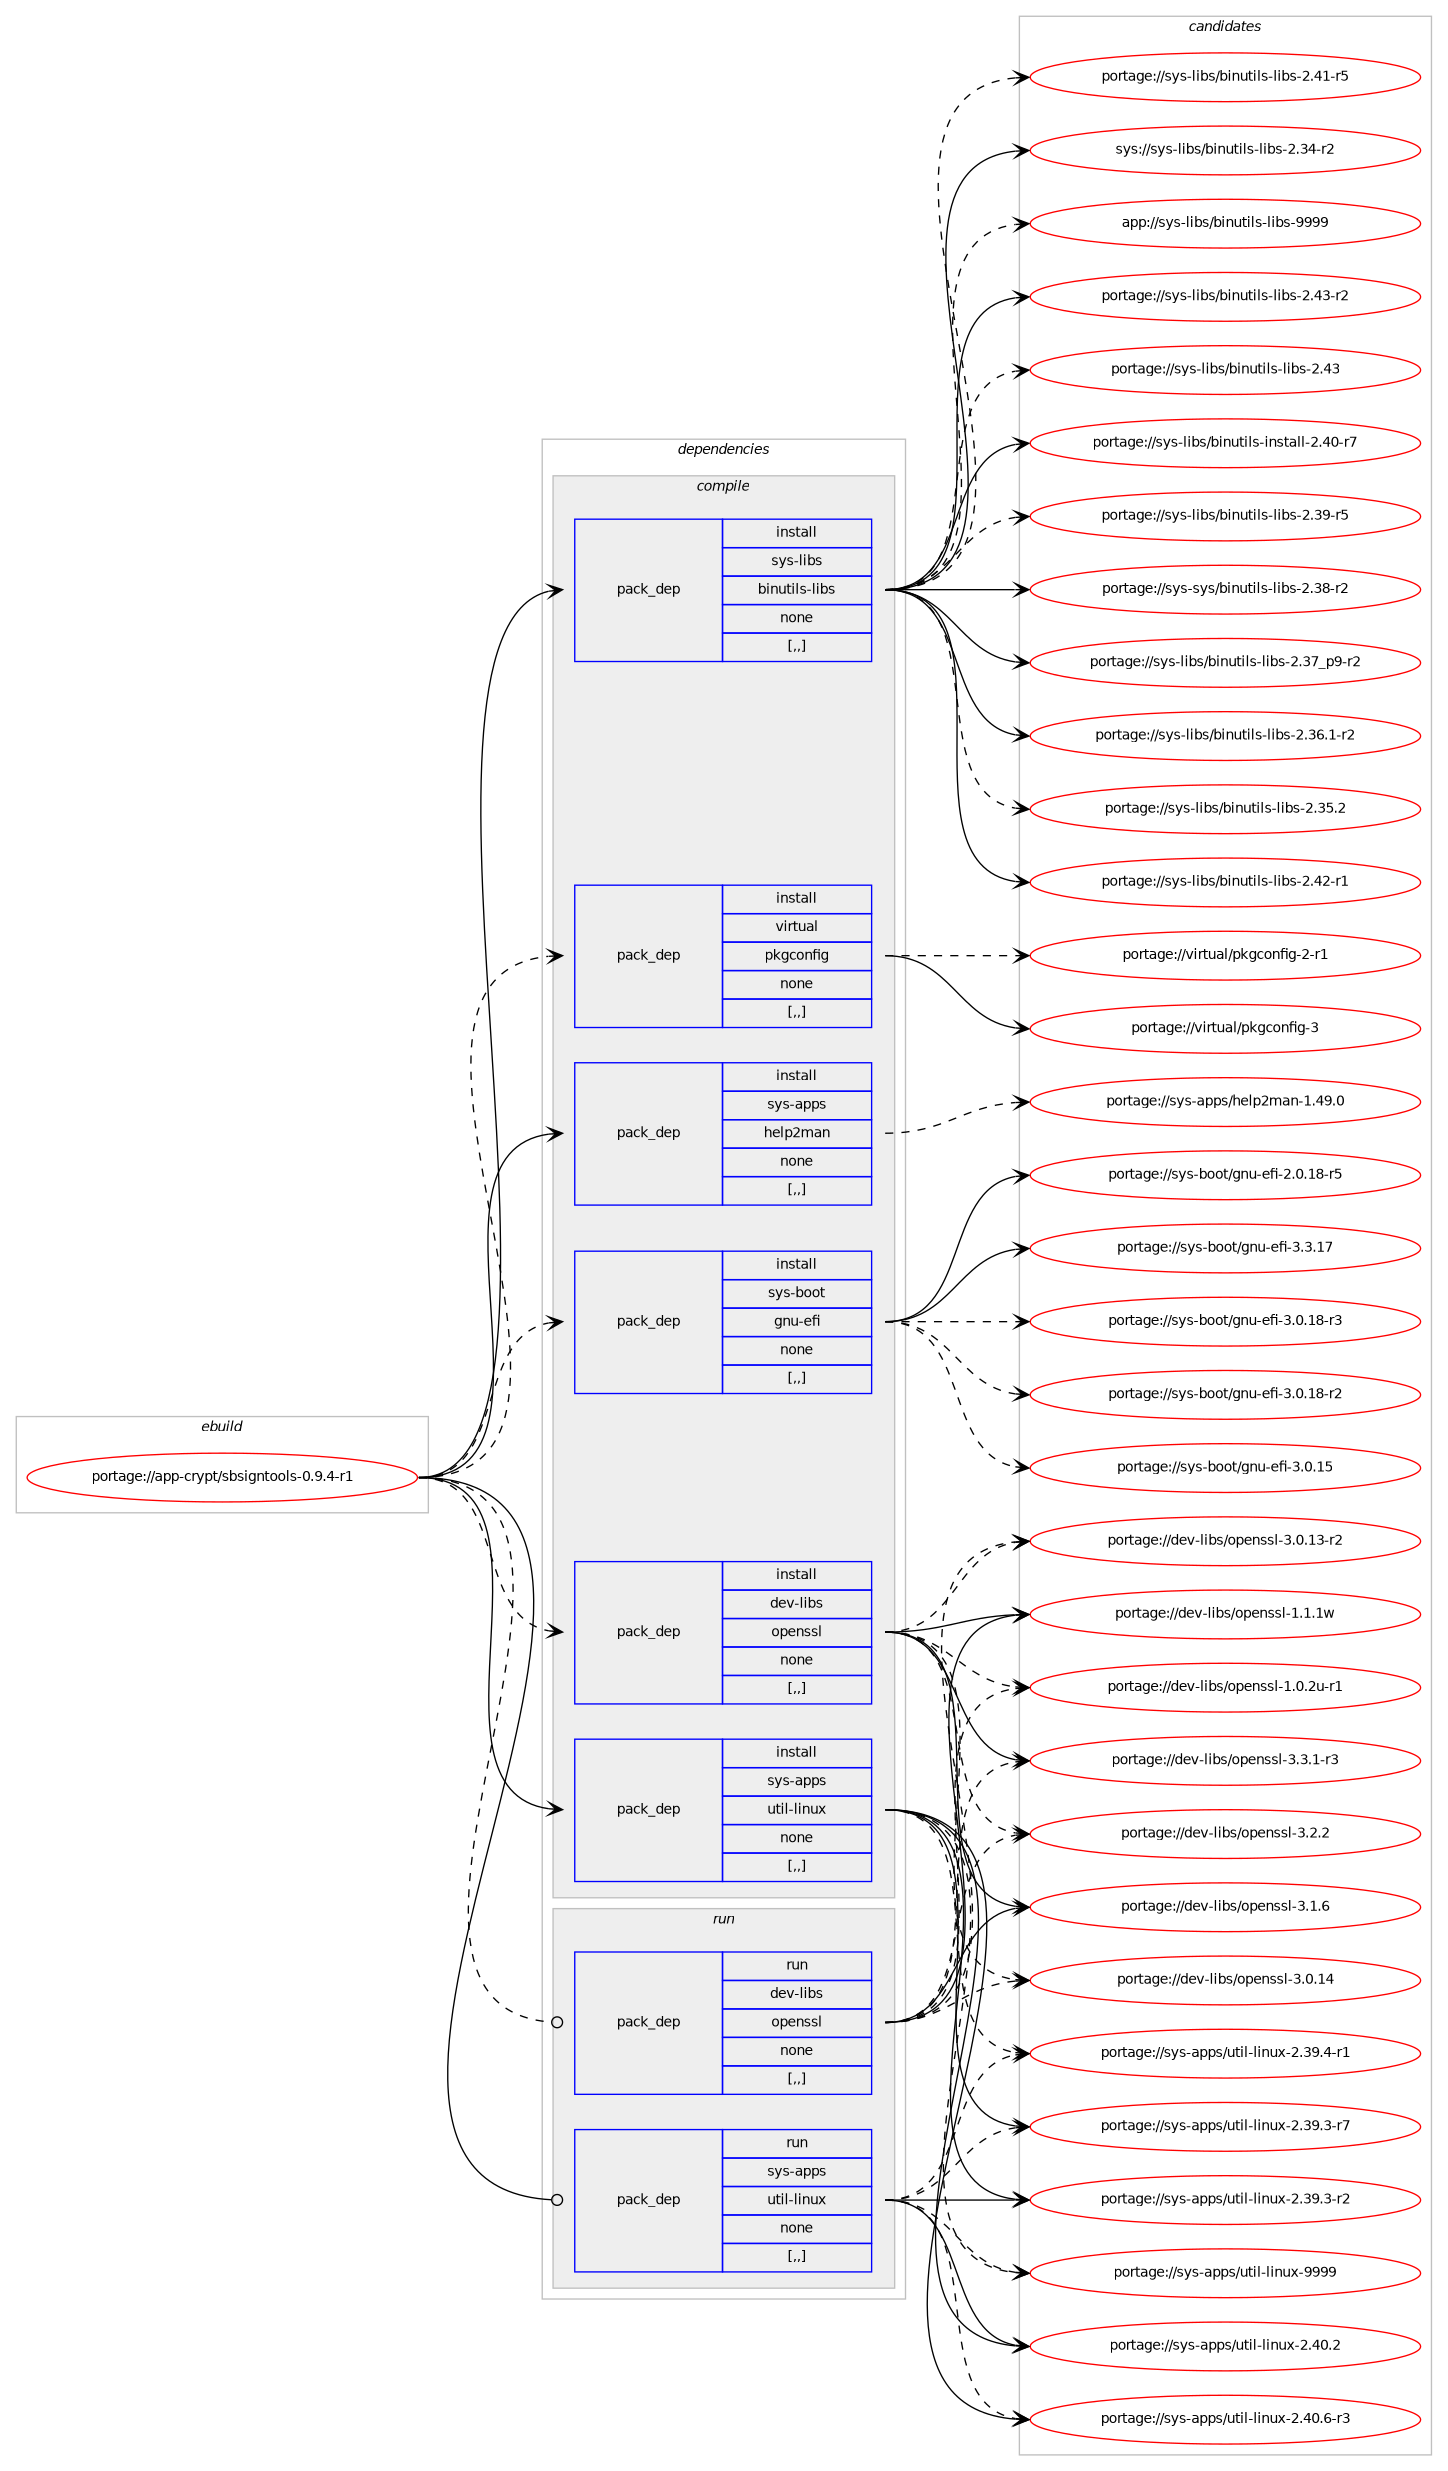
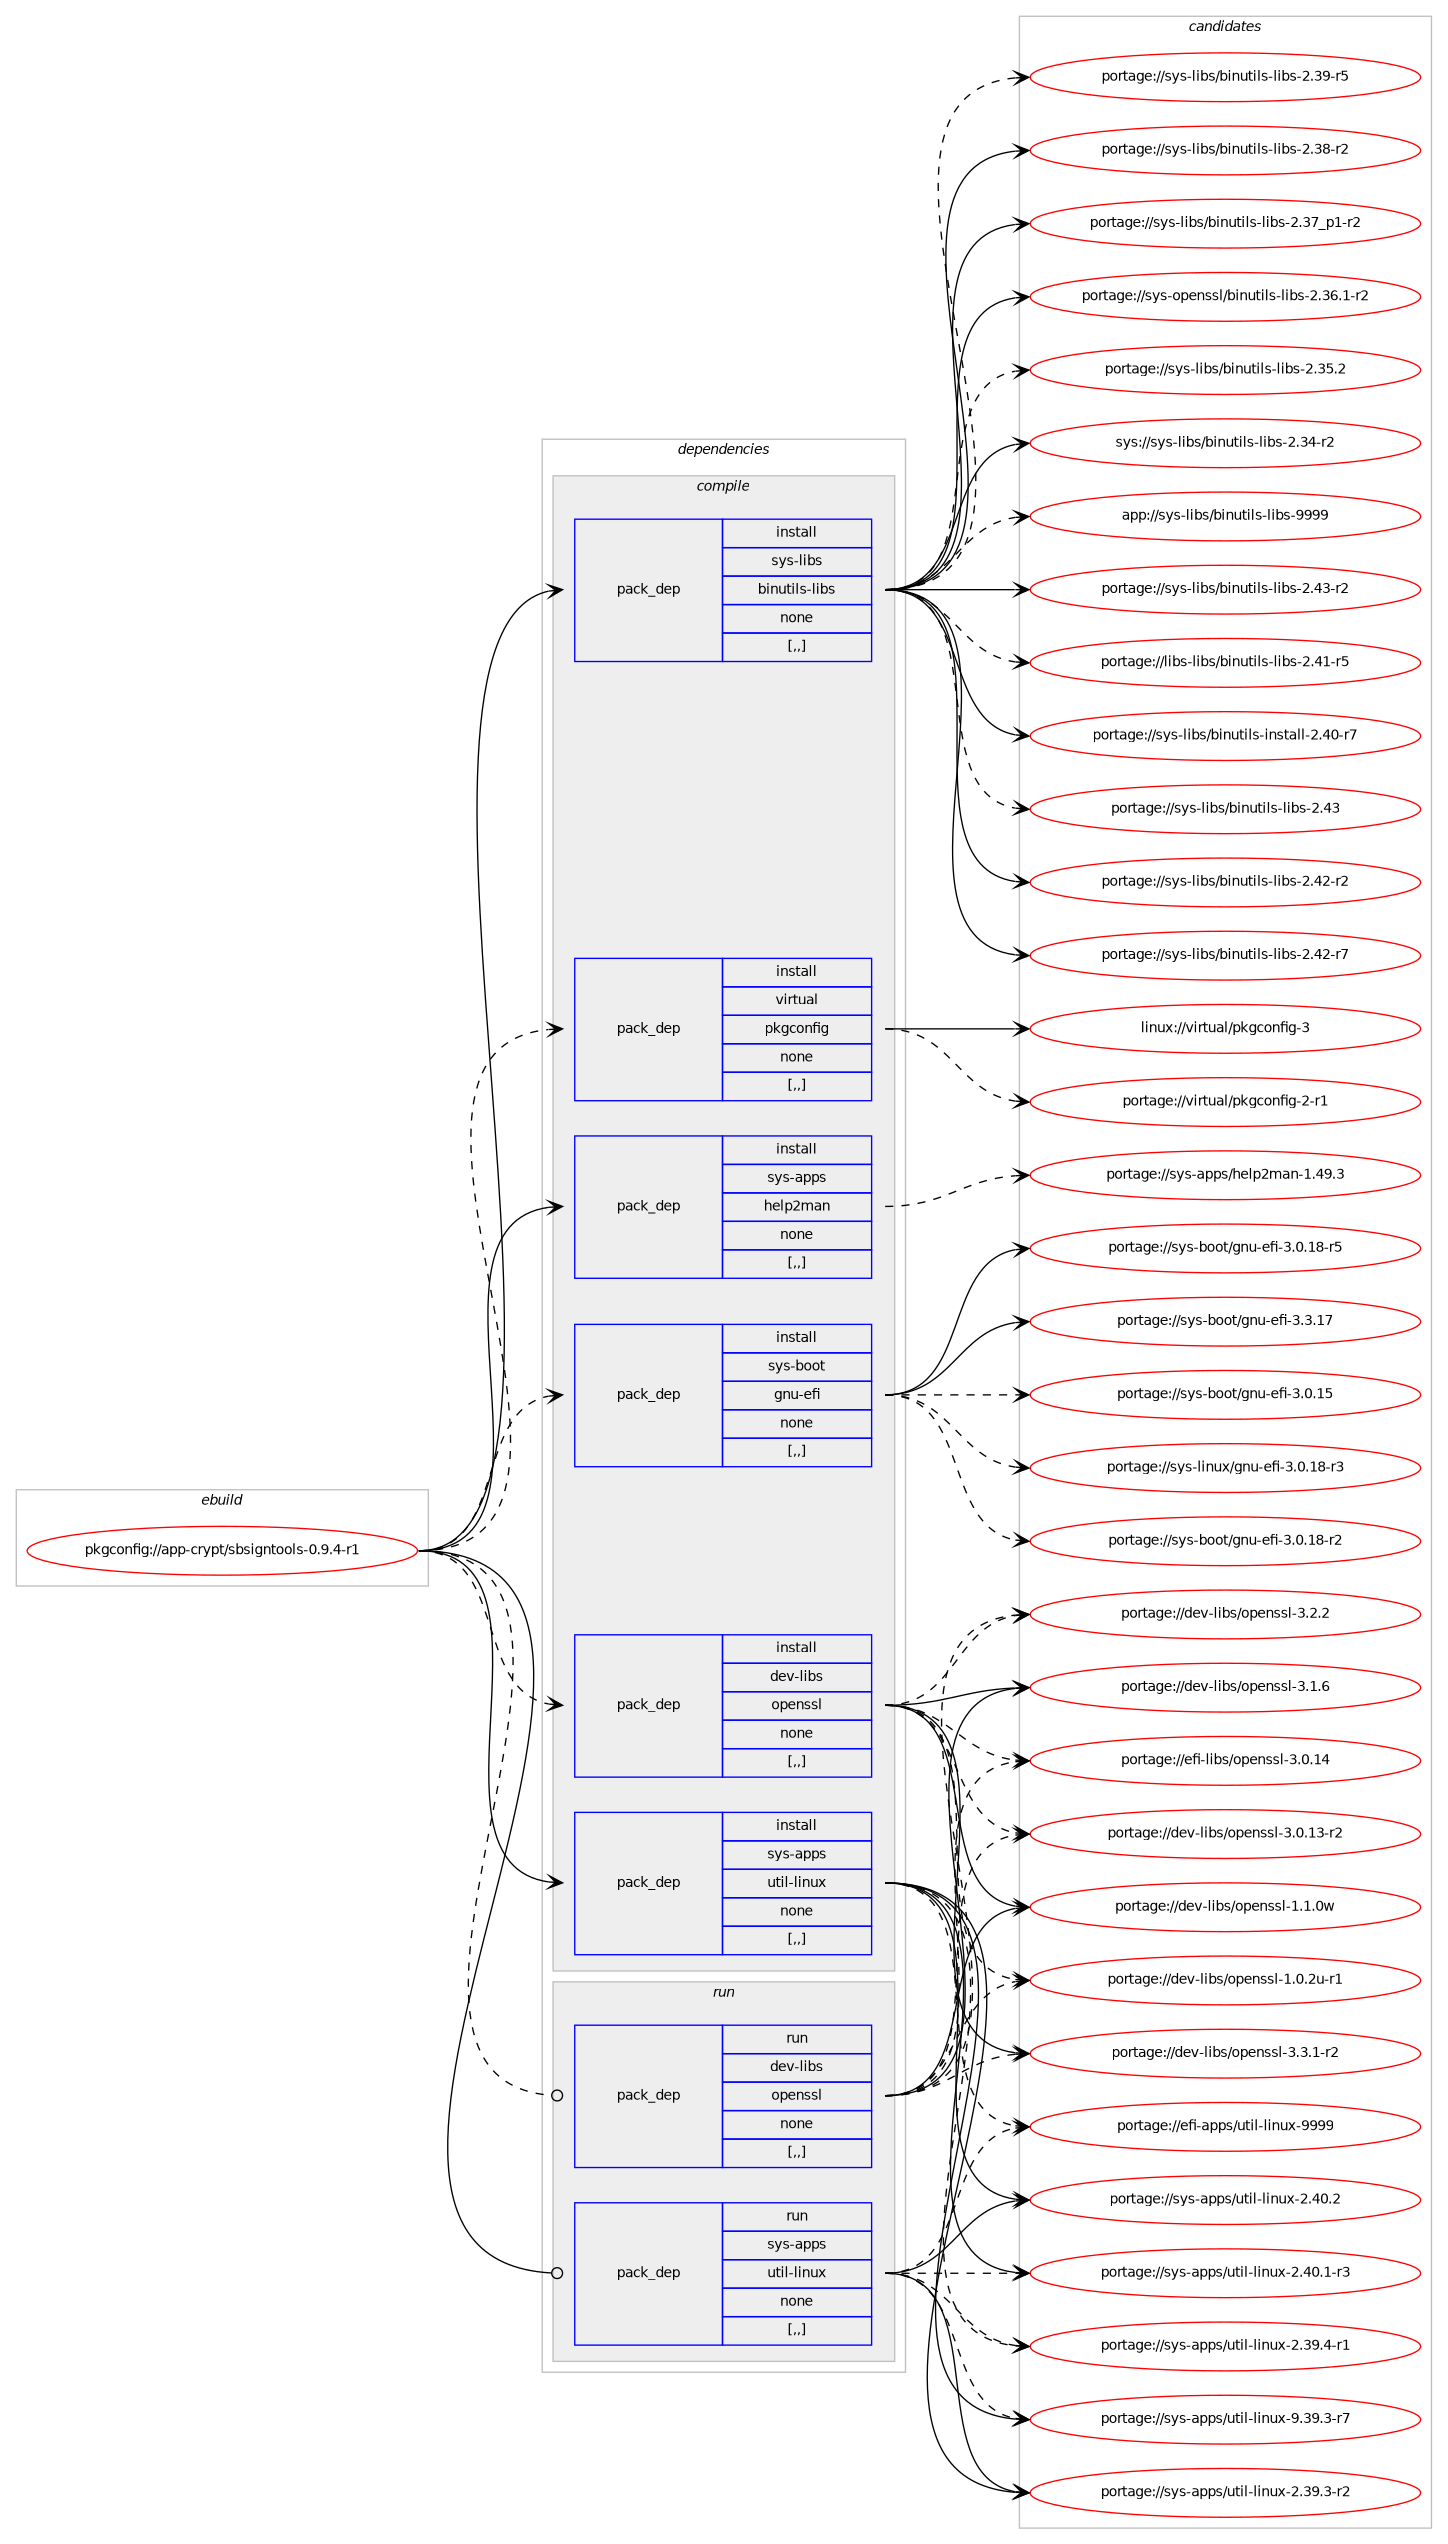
  digraph {
    compound=true
    concentrate=true
    fontname=Helvetica
    fontsize=10
    newrank=true
    rankdir=LR
    ranksep=1.5
    node [color=red fontname=Helvetica fontsize=10]
    edge [arrowhead=vee headport=w style=dashed tailport=e weight=100]
-   n1 [label="portage://app-crypt/sbsigntools-0.9.4-r1" width=4]
+   n1 [label="pkgconfig://app-crypt/sbsigntools-0.9.4-r1" width=4]
    n2 [color=blue label=<<TABLE BORDER="0" CELLBORDER="1" CELLSPACING="0" CELLPADDING="4" WIDTH="220"><TR><TD ROWSPAN="6" CELLPADDING="30">pack_dep</TD></TR><TR><TD WIDTH="110">install</TD></TR><TR><TD>dev-libs</TD></TR><TR><TD>openssl</TD></TR><TR><TD>none</TD></TR><TR><TD>[,,]</TD></TR></TABLE>> shape=none]
    n3 [color=blue label=<<TABLE BORDER="0" CELLBORDER="1" CELLSPACING="0" CELLPADDING="4" WIDTH="220"><TR><TD ROWSPAN="6" CELLPADDING="30">pack_dep</TD></TR><TR><TD WIDTH="110">install</TD></TR><TR><TD>sys-apps</TD></TR><TR><TD>help2man</TD></TR><TR><TD>none</TD></TR><TR><TD>[,,]</TD></TR></TABLE>> shape=none]
    n4 [color=blue label=<<TABLE BORDER="0" CELLBORDER="1" CELLSPACING="0" CELLPADDING="4" WIDTH="220"><TR><TD ROWSPAN="6" CELLPADDING="30">pack_dep</TD></TR><TR><TD WIDTH="110">install</TD></TR><TR><TD>sys-apps</TD></TR><TR><TD>util-linux</TD></TR><TR><TD>none</TD></TR><TR><TD>[,,]</TD></TR></TABLE>> shape=none]
    n5 [color=blue label=<<TABLE BORDER="0" CELLBORDER="1" CELLSPACING="0" CELLPADDING="4" WIDTH="220"><TR><TD ROWSPAN="6" CELLPADDING="30">pack_dep</TD></TR><TR><TD WIDTH="110">install</TD></TR><TR><TD>sys-boot</TD></TR><TR><TD>gnu-efi</TD></TR><TR><TD>none</TD></TR><TR><TD>[,,]</TD></TR></TABLE>> shape=none]
    n6 [color=blue label=<<TABLE BORDER="0" CELLBORDER="1" CELLSPACING="0" CELLPADDING="4" WIDTH="220"><TR><TD ROWSPAN="6" CELLPADDING="30">pack_dep</TD></TR><TR><TD WIDTH="110">install</TD></TR><TR><TD>sys-libs</TD></TR><TR><TD>binutils-libs</TD></TR><TR><TD>none</TD></TR><TR><TD>[,,]</TD></TR></TABLE>> shape=none]
    n7 [color=blue label=<<TABLE BORDER="0" CELLBORDER="1" CELLSPACING="0" CELLPADDING="4" WIDTH="220"><TR><TD ROWSPAN="6" CELLPADDING="30">pack_dep</TD></TR><TR><TD WIDTH="110">install</TD></TR><TR><TD>virtual</TD></TR><TR><TD>pkgconfig</TD></TR><TR><TD>none</TD></TR><TR><TD>[,,]</TD></TR></TABLE>> shape=none]
    n8 [color=blue label=<<TABLE BORDER="0" CELLBORDER="1" CELLSPACING="0" CELLPADDING="4" WIDTH="220"><TR><TD ROWSPAN="6" CELLPADDING="30">pack_dep</TD></TR><TR><TD WIDTH="110">run</TD></TR><TR><TD>dev-libs</TD></TR><TR><TD>openssl</TD></TR><TR><TD>none</TD></TR><TR><TD>[,,]</TD></TR></TABLE>> shape=none]
    n9 [color=blue label=<<TABLE BORDER="0" CELLBORDER="1" CELLSPACING="0" CELLPADDING="4" WIDTH="220"><TR><TD ROWSPAN="6" CELLPADDING="30">pack_dep</TD></TR><TR><TD WIDTH="110">run</TD></TR><TR><TD>sys-apps</TD></TR><TR><TD>util-linux</TD></TR><TR><TD>none</TD></TR><TR><TD>[,,]</TD></TR></TABLE>> shape=none]
-   n10 [label="portage://dev-libs/openssl-3.3.1-r3" width=4]
+   n10 [label="portage://dev-libs/openssl-3.3.1-r2" width=4]
    n11 [label="portage://dev-libs/openssl-3.2.2" width=4]
    n12 [label="portage://dev-libs/openssl-3.1.6" width=4]
-   n13 [label="portage://dev-libs/openssl-3.0.14" width=4]
+   n13 [label="portage://efi-libs/openssl-3.0.14" width=4]
    n14 [label="portage://dev-libs/openssl-3.0.13-r2" width=4]
-   n15 [label="portage://dev-libs/openssl-1.1.1w" width=4]
+   n15 [label="portage://dev-libs/openssl-1.1.0w" width=4]
    n16 [label="portage://dev-libs/openssl-1.0.2u-r1" width=4]
-   n17 [label="portage://sys-apps/help2man-1.49.0" width=4]
-   n18 [label="portage://sys-apps/util-linux-9999" width=4]
+   n17 [label="portage://sys-apps/help2man-1.49.3" width=4]
+   n18 [label="portage://efi-apps/util-linux-9999" width=4]
    n19 [label="portage://sys-apps/util-linux-2.40.2" width=4]
-   n20 [label="portage://sys-apps/util-linux-2.40.6-r3" width=4]
+   n20 [label="portage://sys-apps/util-linux-2.40.1-r3" width=4]
    n21 [label="portage://sys-apps/util-linux-2.39.4-r1" width=4]
-   n22 [label="portage://sys-apps/util-linux-2.39.3-r7" width=4]
+   n22 [label="portage://sys-apps/util-linux-9.39.3-r7" width=4]
    n23 [label="portage://sys-apps/util-linux-2.39.3-r2" width=4]
-   n24 [label="portage://sys-boot/gnu-efi-2.0.18-r5" width=4]
-   n25 [label="portage://sys-boot/gnu-efi-3.0.18-r3" width=4]
+   n24 [label="portage://sys-boot/gnu-efi-3.0.18-r5" width=4]
+   n25 [label="portage://sys-linux/gnu-efi-3.0.18-r3" width=4]
    n26 [label="portage://sys-boot/gnu-efi-3.0.18-r2" width=4]
    n27 [label="portage://sys-boot/gnu-efi-3.3.17" width=4]
    n28 [label="portage://sys-boot/gnu-efi-3.0.15" width=4]
    n29 [label="app://sys-libs/binutils-libs-9999" width=4]
    n30 [label="portage://sys-libs/binutils-libs-2.43-r2" width=4]
    n31 [label="portage://sys-libs/binutils-libs-2.43" width=4]
-   n33 [label="portage://sys-libs/binutils-libs-2.42-r1" width=4]
-   n34 [label="portage://sys-libs/binutils-libs-2.41-r5" width=4]
+   n32 [label="portage://sys-libs/binutils-libs-2.42-r2" width=4]
+   n33 [label="portage://sys-libs/binutils-libs-2.42-r7" width=4]
+   n34 [label="portage://libs-libs/binutils-libs-2.41-r5" width=4]
    n35 [label="portage://sys-libs/binutils-install-2.40-r7" width=4]
    n36 [label="portage://sys-libs/binutils-libs-2.39-r5" width=4]
-   n37 [label="portage://sys-sys/binutils-libs-2.38-r2" width=4]
-   n38 [label="portage://sys-libs/binutils-libs-2.37_p9-r2" width=4]
-   n39 [label="portage://sys-libs/binutils-libs-2.36.1-r2" width=4]
+   n37 [label="portage://sys-libs/binutils-libs-2.38-r2" width=4]
+   n38 [label="portage://sys-libs/binutils-libs-2.37_p1-r2" width=4]
+   n39 [label="portage://sys-openssl/binutils-libs-2.36.1-r2" width=4]
    n40 [label="portage://sys-libs/binutils-libs-2.35.2" width=4]
    n41 [label="sys://sys-libs/binutils-libs-2.34-r2" width=4]
-   n42 [label="portage://virtual/pkgconfig-3" width=4]
+   n42 [label="linux://virtual/pkgconfig-3" width=4]
    n43 [label="portage://virtual/pkgconfig-2-r1" width=4]
    subgraph cluster_1 {
      color=gray
      label=<<i>ebuild</i>>
      n1
    }
    subgraph cluster_2 {
      color=gray
      label=<<i>dependencies</i>>
      subgraph cluster_3 {
        color=gray
        fillcolor="#eeeeee"
        label=<<i>compile</i>>
        style=filled
        subgraph sub_4 {
          color=gray
          fillcolor="#eeeeee"
          label=<<i>compile</i>>
          style=filled
          n2
        }
        subgraph sub_5 {
          color=gray
          fillcolor="#eeeeee"
          label=<<i>compile</i>>
          style=filled
          n3
        }
        subgraph sub_6 {
          color=gray
          fillcolor="#eeeeee"
          label=<<i>compile</i>>
          style=filled
          n4
        }
        subgraph sub_7 {
          color=gray
          fillcolor="#eeeeee"
          label=<<i>compile</i>>
          style=filled
          n5
        }
        subgraph sub_8 {
          color=gray
          fillcolor="#eeeeee"
          label=<<i>compile</i>>
          style=filled
          n6
        }
        subgraph sub_9 {
          color=gray
          fillcolor="#eeeeee"
          label=<<i>compile</i>>
          style=filled
          n7
        }
      }
      subgraph cluster_10 {
        color=gray
        fillcolor="#eeeeee"
        label=<<i>compile and run</i>>
        style=filled
      }
      subgraph cluster_11 {
        color=gray
        fillcolor="#eeeeee"
        label=<<i>run</i>>
        style=filled
        subgraph sub_12 {
          color=gray
          fillcolor="#eeeeee"
          label=<<i>run</i>>
          style=filled
          n8
        }
        subgraph sub_13 {
          color=gray
          fillcolor="#eeeeee"
          label=<<i>run</i>>
          style=filled
          n9
        }
      }
    }
    subgraph cluster_14 {
      color=gray
      label=<<i>candidates</i>>
      rank=same
      subgraph sub_15 {
        color=black
        label=<<i>candidates</i>>
        nodesep=1
        rank=same
        n10
        n11
        n12
        n13
        n14
        n15
        n16
      }
      subgraph sub_16 {
        color=black
        label=<<i>candidates</i>>
        nodesep=1
        rank=same
        n17
      }
      subgraph sub_17 {
        color=black
        label=<<i>candidates</i>>
        nodesep=1
        rank=same
        n18
        n19
        n20
        n21
        n22
        n23
      }
      subgraph sub_18 {
        color=black
        label=<<i>candidates</i>>
        nodesep=1
        rank=same
        n24
        n25
        n26
        n27
        n28
      }
      subgraph sub_19 {
        color=black
        label=<<i>candidates</i>>
        nodesep=1
        rank=same
        n29
        n30
        n31
+       n32
        n33
        n34
        n35
        n36
        n37
        n38
        n39
        n40
        n41
      }
      subgraph sub_20 {
        color=black
        label=<<i>candidates</i>>
        nodesep=1
        rank=same
        n42
        n43
      }
      subgraph sub_21 {
        color=black
        label=<<i>candidates</i>>
        nodesep=1
        rank=same
        n10
        n11
        n12
        n13
        n14
        n15
        n16
      }
      subgraph sub_22 {
        color=black
        label=<<i>candidates</i>>
        nodesep=1
        rank=same
        n18
        n19
        n20
        n21
        n22
        n23
      }
    }
    n1 -> n2 [weight=20]
    n1 -> n3 [style=solid weight=20]
    n1 -> n4 [style=solid weight=20]
    n1 -> n5 [weight=20]
    n1 -> n6 [style=solid weight=20]
    n1 -> n7 [weight=20]
    n1 -> n8 [arrowhead=odot weight=20]
    n1 -> n9 [arrowhead=odot style=solid weight=20]
    n2 -> n10 [style=solid]
    n2 -> n11
    n2 -> n12 [style=solid]
    n2 -> n13
    n2 -> n14
    n2 -> n15 [style=solid]
    n2 -> n16
    n3 -> n17
    n4 -> n18
    n4 -> n19 [style=solid]
    n4 -> n20 [style=solid]
    n4 -> n21
    n4 -> n22 [style=solid]
    n4 -> n23 [style=solid]
    n5 -> n24 [style=solid]
    n5 -> n25
    n5 -> n26
    n5 -> n27 [style=solid]
    n5 -> n28
    n6 -> n29
    n6 -> n30 [style=solid]
    n6 -> n31
+   n6 -> n32 [style=solid]
    n6 -> n33 [style=solid]
    n6 -> n34
    n6 -> n35 [style=solid]
    n6 -> n36
    n6 -> n37 [style=solid]
    n6 -> n38 [style=solid]
    n6 -> n39 [style=solid]
    n6 -> n40
    n6 -> n41 [style=solid]
    n7 -> n42 [style=solid]
    n7 -> n43
    n8 -> n10
    n8 -> n11
    n8 -> n12 [style=solid]
    n8 -> n13
    n8 -> n14
    n8 -> n15 [style=solid]
    n8 -> n16
    n9 -> n18
    n9 -> n19 [style=solid]
    n9 -> n20
    n9 -> n21
    n9 -> n22
    n9 -> n23 [style=solid]
  }
